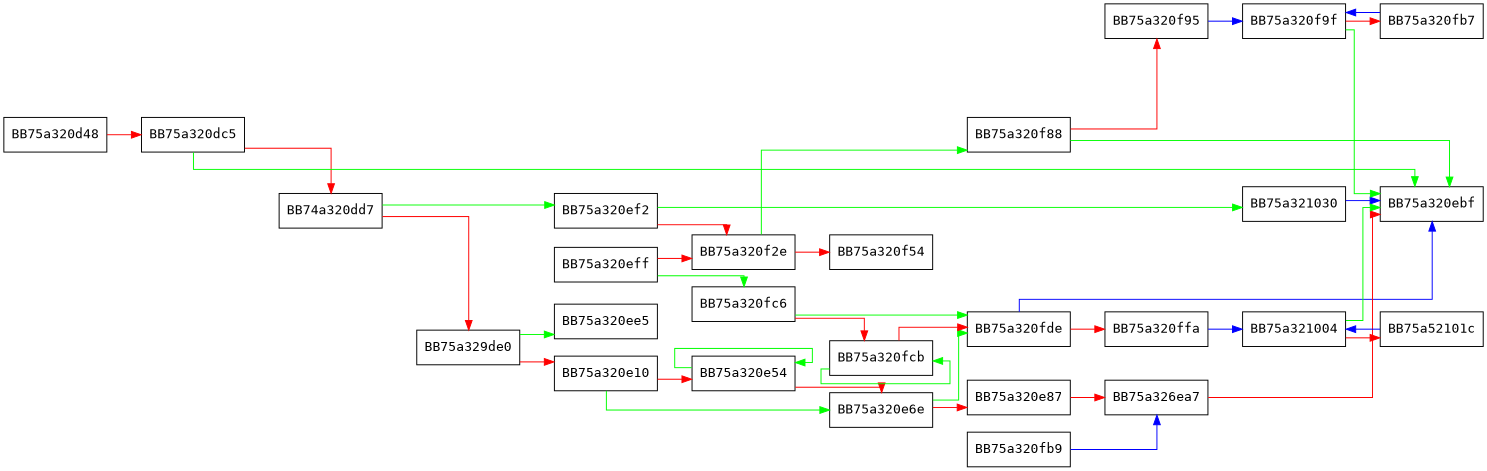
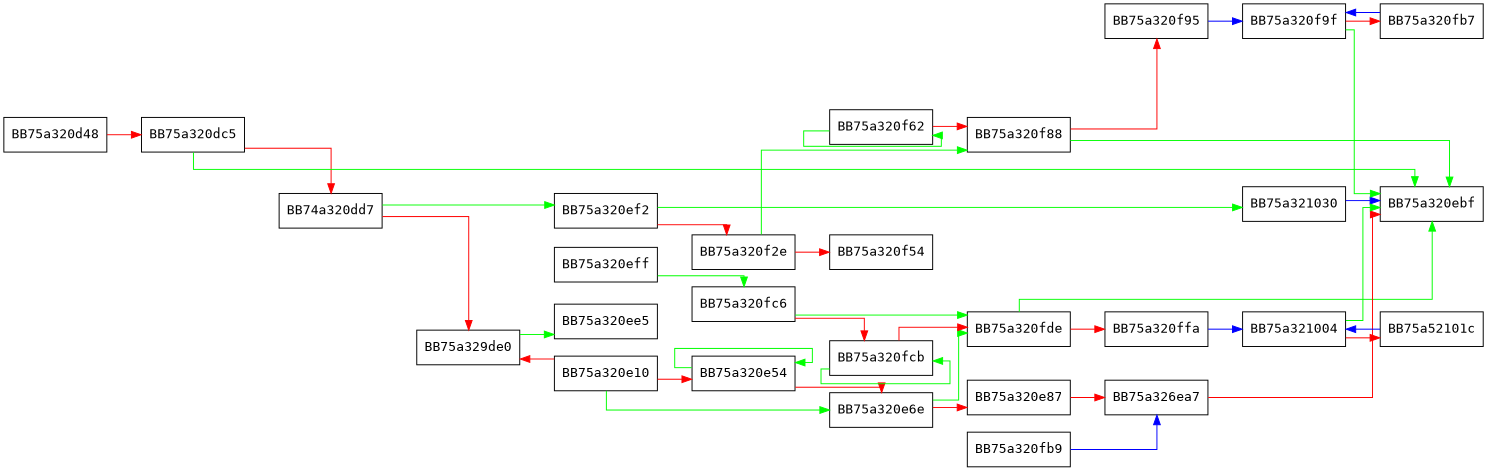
  digraph {
    fontname="DejaVu Sans Mono"
    rankdir=LR
    splines=ortho
    node [fontname="DejaVu Sans Mono" shape=box]
    edge [color=red fontname="DejaVu Sans Mono"]
    BB75a320d48
    BB75a320dc5
    n3 [label=BB74a320dd7]
    BB75a320ebf
    BB75a320ef2
    n6 [label=BB75a329de0]
    BB75a321030
    BB75a320f2e
    BB75a320ee5
    BB75a320e10
    BB75a320eff
    BB75a320fc6
    BB75a320e6e
    BB75a320e54
    BB75a320e87
    BB75a320fde
    n17 [label=BB75a326ea7]
    BB75a320fb9
    BB75a320fcb
    BB75a320f88
    BB75a320f54
    BB75a320ffa
    BB75a320f95
    BB75a320f9f
+   BB75a320f62
    BB75a320fb7
    BB75a321004
    n28 [label=BB75a52101c]
    BB75a320d48 -> BB75a320dc5
    BB75a320dc5 -> n3
    BB75a320dc5 -> BB75a320ebf [color=green]
    n3 -> BB75a320ef2 [color=green]
    n3 -> n6
    BB75a320ef2 -> BB75a321030 [color=green]
    BB75a320ef2 -> BB75a320f2e
    n6 -> BB75a320ee5 [color=green]
-   n6 -> BB75a320e10
+   BB75a320e10 -> n6
    BB75a321030 -> BB75a320ebf [color=blue]
    BB75a320f2e -> BB75a320f88 [color=green]
    BB75a320f2e -> BB75a320f54
    BB75a320e10 -> BB75a320e6e [color=green]
    BB75a320e10 -> BB75a320e54
-   BB75a320eff -> BB75a320f2e
    BB75a320eff -> BB75a320fc6 [color=green]
    BB75a320fc6 -> BB75a320fde [color=green]
    BB75a320fc6 -> BB75a320fcb
    BB75a320e6e -> BB75a320e87
    BB75a320e6e -> BB75a320fde [color=green]
    BB75a320e54 -> BB75a320e6e
    BB75a320e54 -> BB75a320e54 [color=green]
    BB75a320e87 -> n17
-   BB75a320fde -> BB75a320ebf [color=blue]
+   BB75a320fde -> BB75a320ebf [color=green]
    BB75a320fde -> BB75a320ffa
    n17 -> BB75a320ebf
    BB75a320fb9 -> n17 [color=blue]
    BB75a320fcb -> BB75a320fde
    BB75a320fcb -> BB75a320fcb [color=green]
    BB75a320f88 -> BB75a320ebf [color=green]
    BB75a320f88 -> BB75a320f95
    BB75a320ffa -> BB75a321004 [color=blue]
    BB75a320f95 -> BB75a320f9f [color=blue]
    BB75a320f9f -> BB75a320ebf [color=green]
    BB75a320f9f -> BB75a320fb7
+   BB75a320f62 -> BB75a320f88
+   BB75a320f62 -> BB75a320f62 [color=green]
    BB75a320fb7 -> BB75a320f9f [color=blue]
    BB75a321004 -> BB75a320ebf [color=green]
    BB75a321004 -> n28
    n28 -> BB75a321004 [color=blue]
  }
